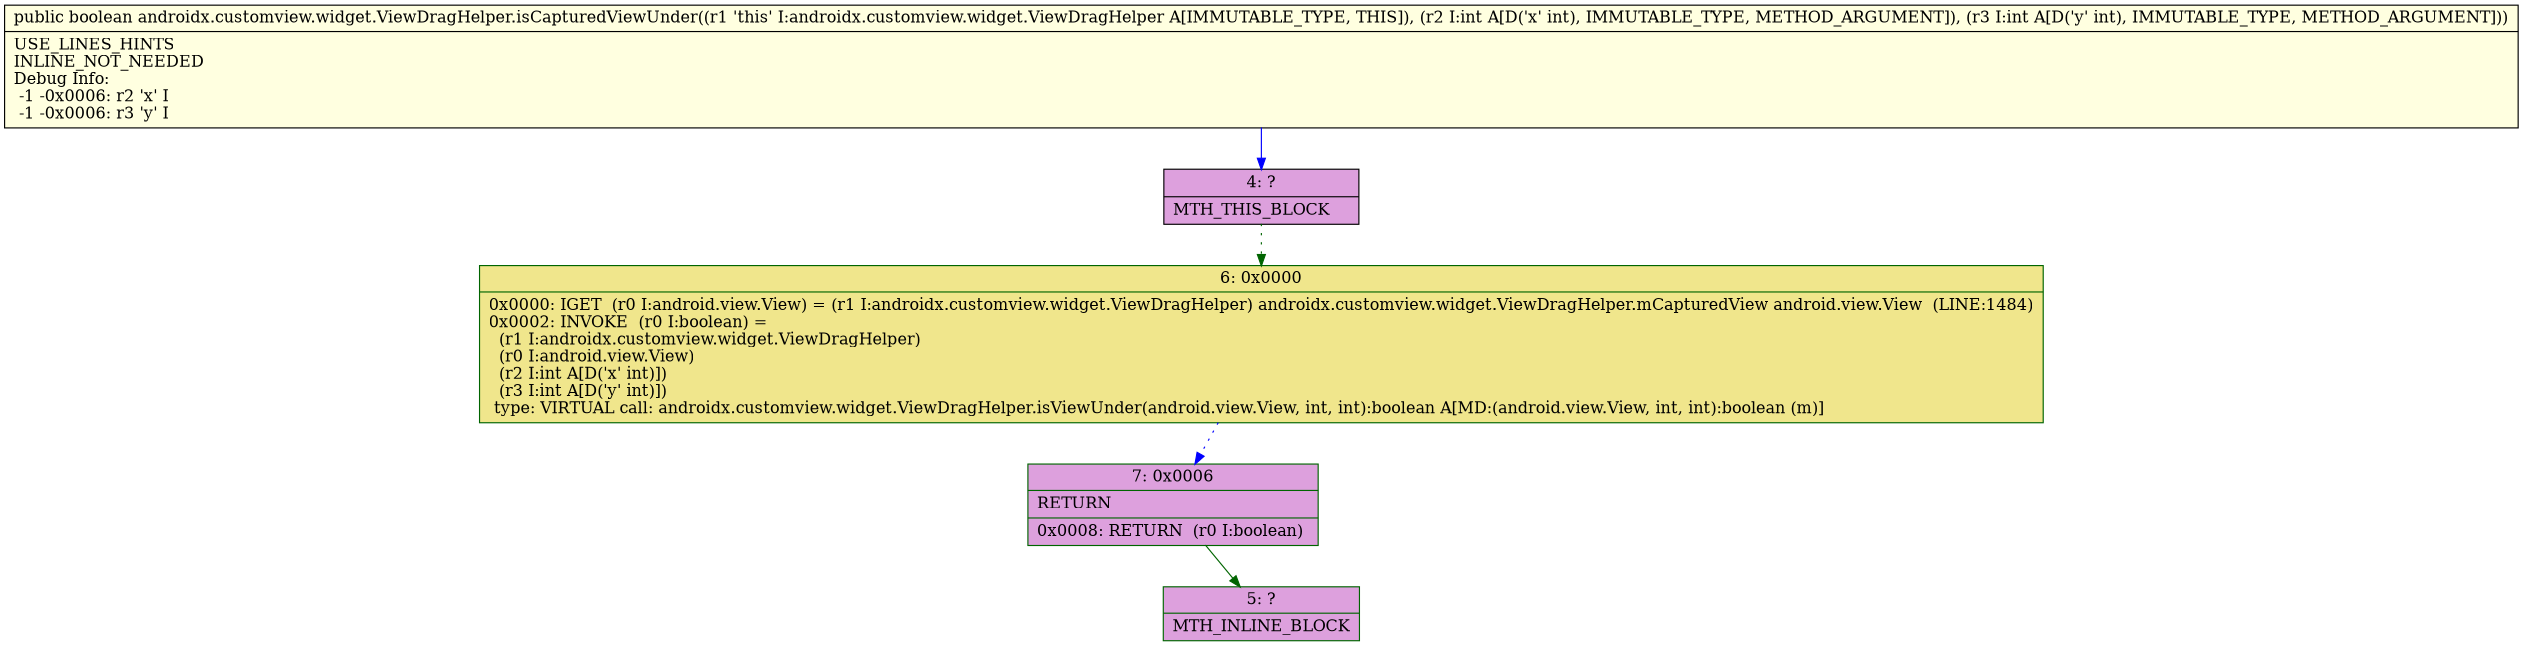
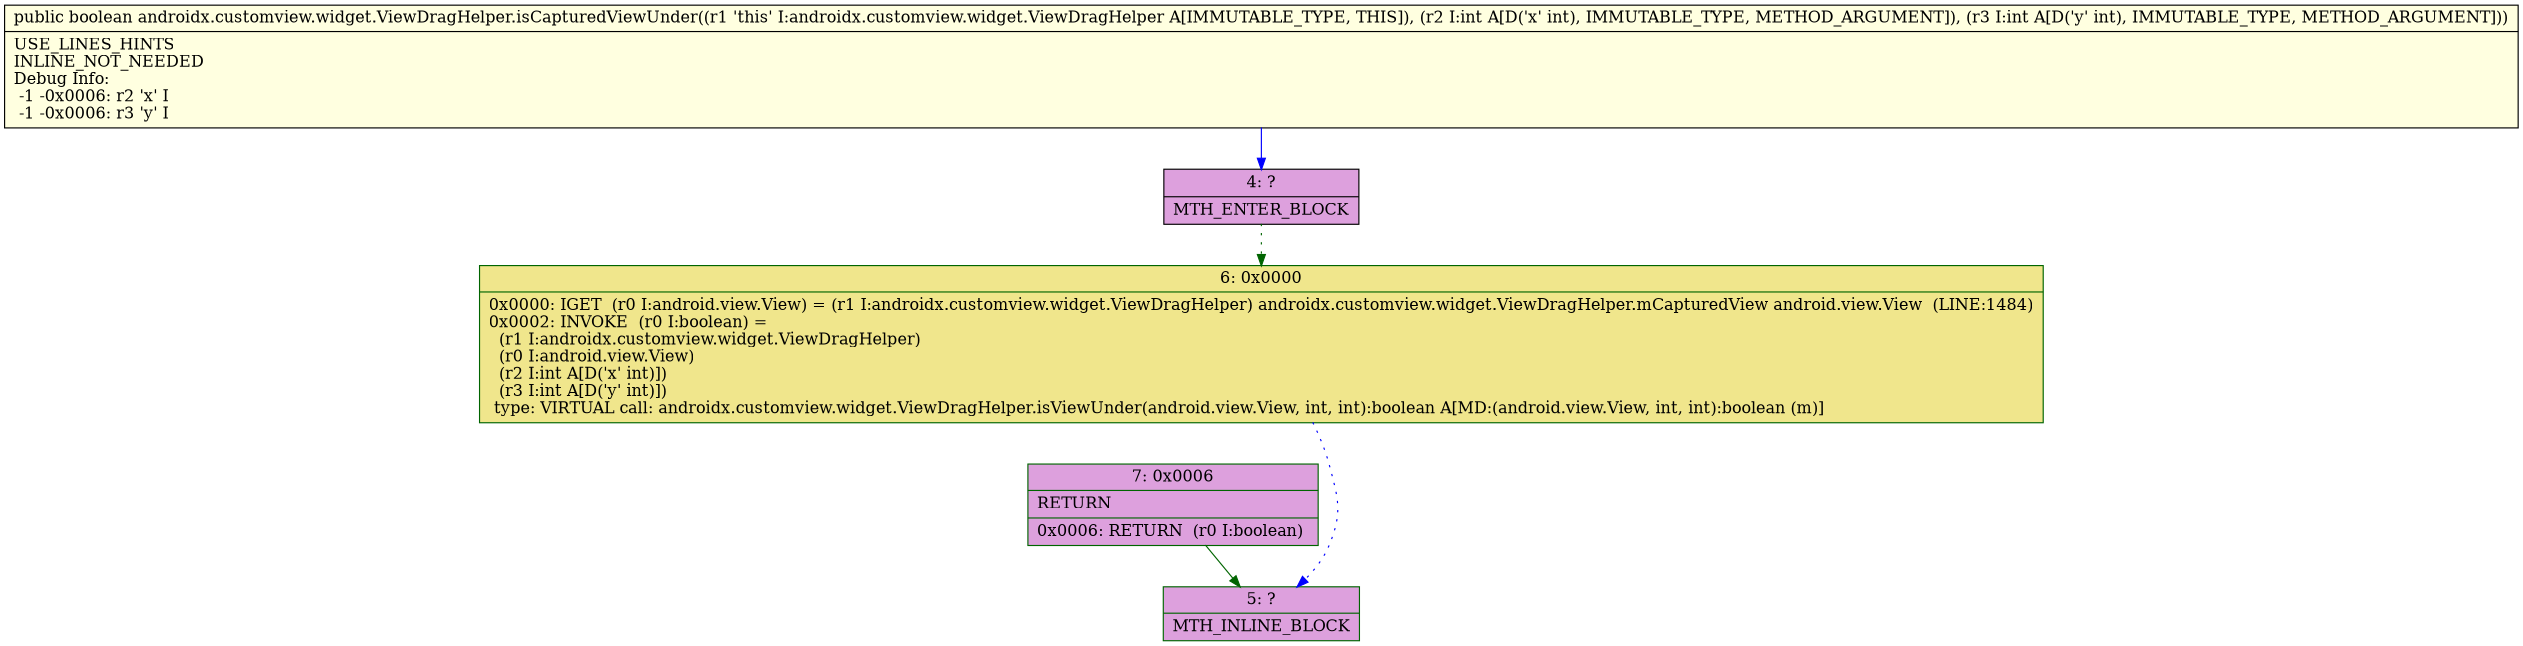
  digraph {
    node [color=darkgreen fillcolor=plum shape=record style=filled]
    edge [color=darkgreen style=dotted]
-   n1 [color=black label="{4\:\ ?|MTH_THIS_BLOCK\l}"]
+   n1 [color=black label="{4\:\ ?|MTH_ENTER_BLOCK\l}"]
    n2 [fillcolor=khaki label="{6\:\ 0x0000|0x0000: IGET  (r0 I:android.view.View) = (r1 I:androidx.customview.widget.ViewDragHelper) androidx.customview.widget.ViewDragHelper.mCapturedView android.view.View  (LINE:1484)\l0x0002: INVOKE  (r0 I:boolean) = \l  (r1 I:androidx.customview.widget.ViewDragHelper)\l  (r0 I:android.view.View)\l  (r2 I:int A[D('x' int)])\l  (r3 I:int A[D('y' int)])\l type: VIRTUAL call: androidx.customview.widget.ViewDragHelper.isViewUnder(android.view.View, int, int):boolean A[MD:(android.view.View, int, int):boolean (m)]\l}"]
-   n3 [label="{7\:\ 0x0006|RETURN\l|0x0008: RETURN  (r0 I:boolean) \l}"]
+   n3 [label="{7\:\ 0x0006|RETURN\l|0x0006: RETURN  (r0 I:boolean) \l}"]
    n4 [label="{5\:\ ?|MTH_INLINE_BLOCK\l}"]
    n5 [color=black fillcolor=lightyellow label="{public boolean androidx.customview.widget.ViewDragHelper.isCapturedViewUnder((r1 'this' I:androidx.customview.widget.ViewDragHelper A[IMMUTABLE_TYPE, THIS]), (r2 I:int A[D('x' int), IMMUTABLE_TYPE, METHOD_ARGUMENT]), (r3 I:int A[D('y' int), IMMUTABLE_TYPE, METHOD_ARGUMENT]))  | USE_LINES_HINTS\lINLINE_NOT_NEEDED\lDebug Info:\l  \-1 \-0x0006: r2 'x' I\l  \-1 \-0x0006: r3 'y' I\l}"]
    n1 -> n2
-   n2 -> n3 [color=blue]
+   n2 -> n4 [color=blue]
    n3 -> n4 [style=solid]
    n5 -> n1 [color=blue style=solid]
  }
